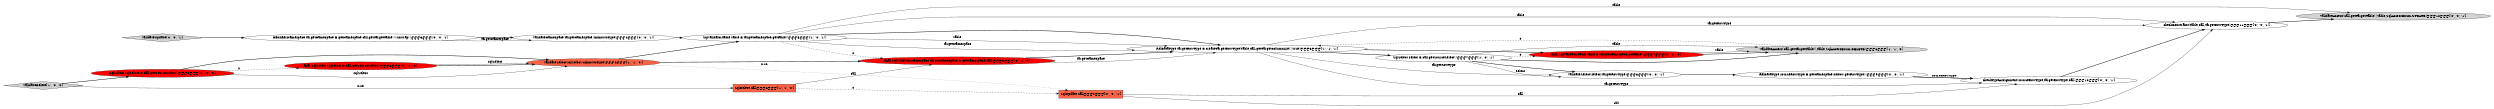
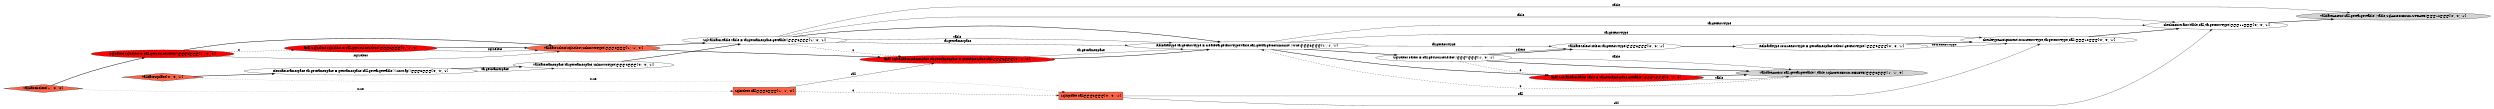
  digraph {
    rankdir=LR
    node [fillcolor=white shape=ellipse style=filled]
    edge [style=bold]
    n1 [label="validateNamespace(targetNamespace,unknownType)@@@4@@@['0', '0', '1']"]
    n2 [label="SqlValidatorTable table = targetNamespace.getTable()@@@5@@@['1', '0', '1']"]
    n3 [fillcolor=red label="final SqlValidatorNamespace targetNamespace = getNamespace(call)@@@5@@@['0', '1', '0']"]
    n4 [label="RelDataType targetRowType = createTargetRowType(table,call.getTargetColumnList(),true)@@@6@@@['1', '1', '1']"]
    n5 [fillcolor=lightgray label="validateAccess(call.getTargetTable(),table,SqlAccessEnum.UPDATE)@@@12@@@['0', '0', '1']"]
    n6 [label="checkConstraint(table,call,targetRowType)@@@11@@@['0', '0', '1']"]
    n7 [fillcolor=tomato label="SqlDelete call@@@2@@@['1', '1', '0']" shape=box]
    n8 [fillcolor=tomato label="SqlUpdate call@@@2@@@['0', '0', '1']" shape=box]
    n9 [label="checkTypeAssignment(sourceRowType,targetRowType,call)@@@10@@@['0', '0', '1']"]
    n10 [fillcolor=lightgray label="validateAccess(call.getTargetTable(),table,SqlAccessEnum.DELETE)@@@8@@@['1', '1', '0']"]
    n11 [label="validateSelect(select,targetRowType)@@@8@@@['0', '0', '1']"]
    n12 [label="SqlSelect select = call.getSourceSelect()@@@7@@@['1', '0', '1']"]
    n13 [fillcolor=red label="final SqlValidatorTable table = targetNamespace.getTable()@@@7@@@['0', '1', '0']"]
    n14 [label="RelDataType sourceRowType = getNamespace(select).getRowType()@@@9@@@['0', '0', '1']"]
-   n15 [fillcolor=lightgray label="validateDelete['1', '0', '0']" shape=diamond]
+   n15 [fillcolor=tomato label="validateDelete['1', '0', '0']" shape=diamond]
    n16 [fillcolor=red label="SqlSelect sqlSelect = call.getSourceSelect()@@@3@@@['1', '0', '0']"]
    n17 [fillcolor=red label="final SqlSelect sqlSelect = call.getSourceSelect()@@@3@@@['0', '1', '0']"]
    n18 [fillcolor=tomato label="validateSelect(sqlSelect,unknownType)@@@4@@@['1', '1', '0']"]
-   n19 [fillcolor=lightgray label="validateUpdate['0', '0', '1']" shape=diamond]
+   n19 [fillcolor=tomato label="validateUpdate['0', '0', '1']" shape=diamond]
    n20 [label="IdentifierNamespace targetNamespace = getNamespace(call.getTargetTable()).unwrap()@@@3@@@['0', '0', '1']"]
    n1 -> n2
    n2 -> n3 [label=0 style=dashed]
    n2 -> n4 [label=targetNamespace style=solid]
    n2 -> n4
    n2 -> n4 [label=table style=solid]
    n2 -> n5 [label=table style=solid]
    n2 -> n6 [label=table style=solid]
    n3 -> n4 [label=targetNamespace style=solid]
    n3 -> n4
    n4 -> n6 [label=targetRowType style=solid]
    n4 -> n9 [label=targetRowType style=solid]
    n4 -> n11 [label=targetRowType style=solid]
    n4 -> n12
    n4 -> n13
    n6 -> n5
    n7 -> n3 [label=call style=solid]
    n7 -> n8 [label=0 style=dashed]
    n8 -> n6 [label=call style=solid]
    n8 -> n9 [label=call style=solid]
    n9 -> n6
    n10 -> n4 [label=0 style=dashed]
    n11 -> n14
    n12 -> n10
    n12 -> n10 [label=table style=solid]
    n12 -> n11 [label=select style=solid]
    n12 -> n11
    n12 -> n13 [label=0 style=dashed]
    n13 -> n10
    n13 -> n10 [label=table style=solid]
    n14 -> n9 [label=sourceRowType style=solid]
    n14 -> n9
-   n15 -> n7 [label=true style=solid]
+   n15 -> n7 [label=true style=dotted]
    n15 -> n16
    n16 -> n17 [label=0 style=dashed]
    n16 -> n18 [label=sqlSelect style=solid]
    n16 -> n18
    n17 -> n18 [label=sqlSelect style=solid]
    n17 -> n18
    n18 -> n2
    n18 -> n3
-   n18 -> n8 [label=true style=dotted]
+   n19 -> n8 [label=true style=dotted]
    n19 -> n20
    n20 -> n1 [label=targetNamespace style=solid]
    n20 -> n1
  }
